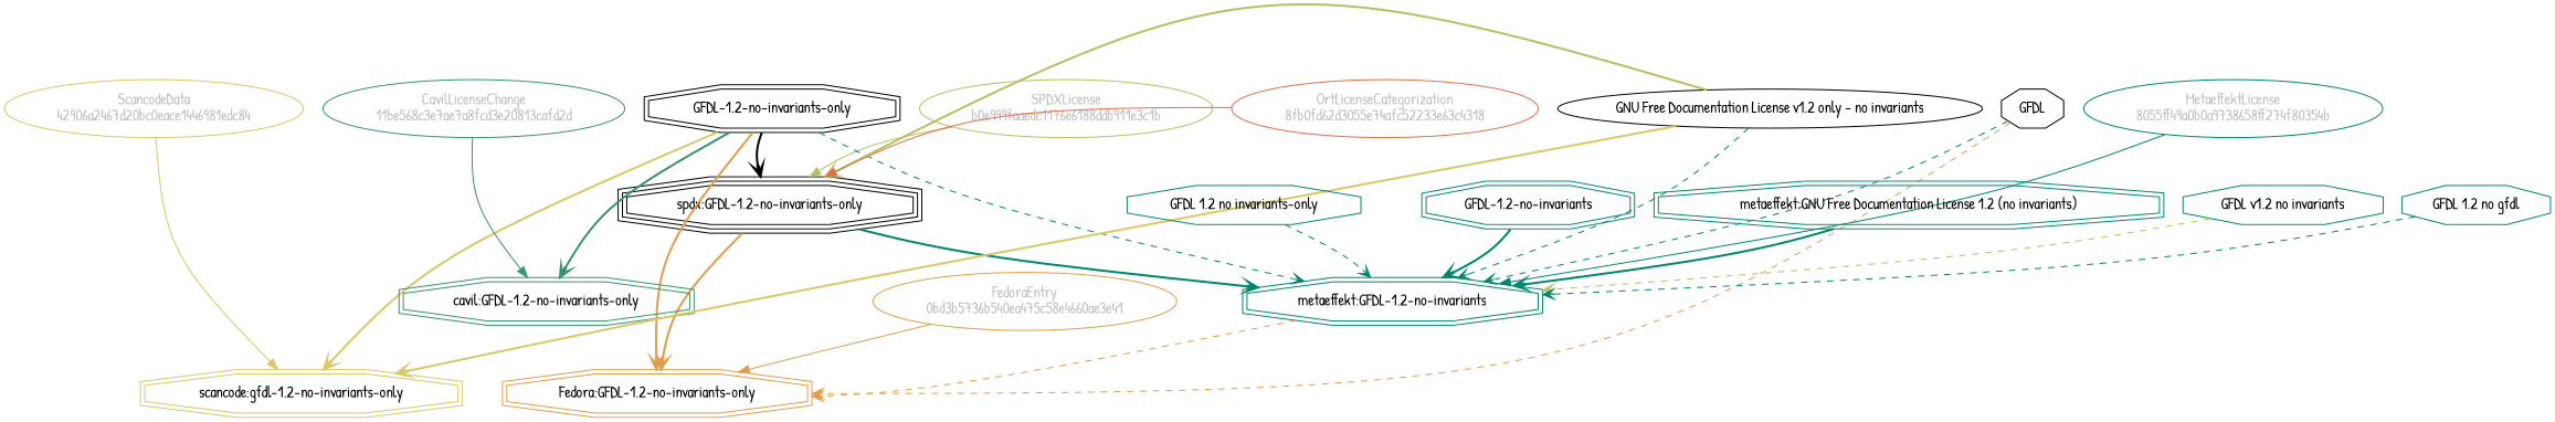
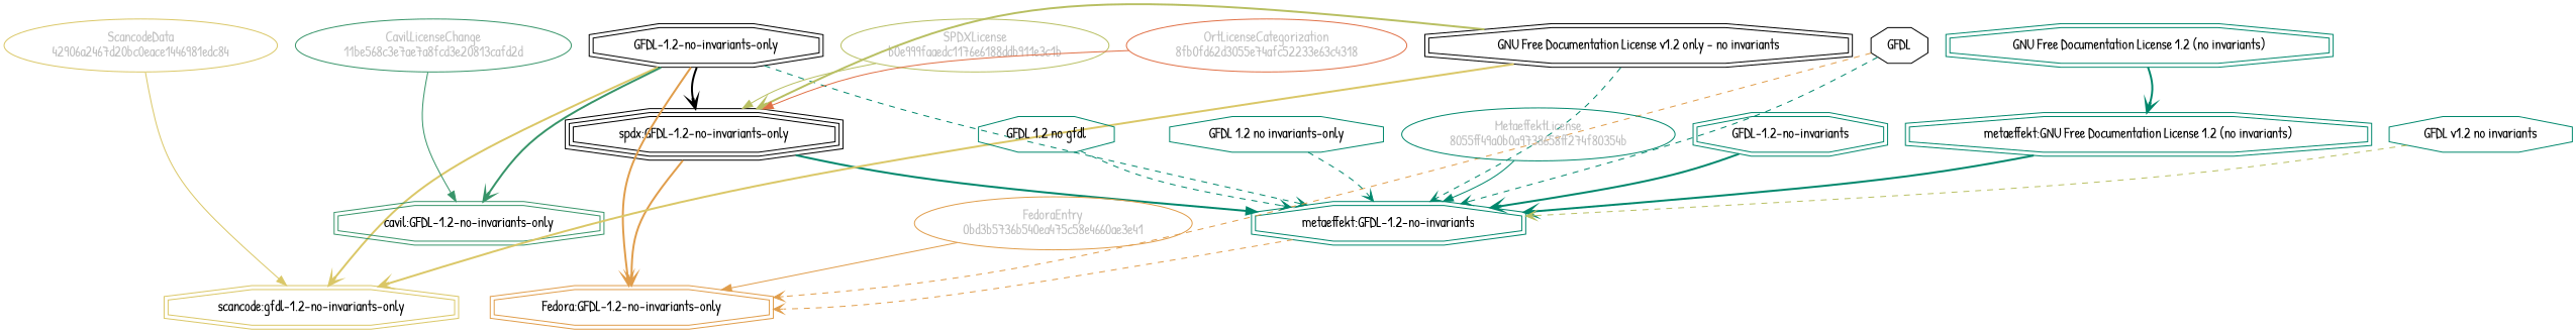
  strict digraph {
    fontname="Patrick Hand"
    splines=curved
    node [color="#00876c" fontname="Patrick Hand" shape=doubleoctagon]
    edge [color="#00876c" fontname="Patrick Hand" weight=0.5 arrowhead=vee style=bold]
    n1 [color="#b8bf62" fillcolor="beige;1" fontcolor=gray label="SPDXLicense\nb0e999faaedc1176e6188ddb911e3c1b" shape=ellipse]
    n2 [label="spdx:GFDL-1.2-no-invariants-only" shape=tripleoctagon color=""]
    n3 [color="#e09d4b" label="Fedora:GFDL-1.2-no-invariants-only"]
    n4 [label="metaeffekt:GFDL-1.2-no-invariants"]
    n5 [label="GFDL-1.2-no-invariants-only" color=""]
    n6 [color="#dac767" label="scancode:gfdl-1.2-no-invariants-only"]
    n7 [color="#379469" label="cavil:GFDL-1.2-no-invariants-only"]
-   n8 [label="GNU Free Documentation License v1.2 only - no invariants" shape=ellipse color=""]
+   n8 [label="GNU Free Documentation License v1.2 only - no invariants" color=""]
    n9 [label=GFDL shape=octagon color=""]
    n10 [color="#e09d4b" fillcolor="beige;1" fontcolor=gray label="FedoraEntry\n0bd3b5736b540ea475c58e4660ae3e41" shape=ellipse]
    n11 [color="#dac767" fillcolor="beige;1" fontcolor=gray label="ScancodeData\n42906a2467d20bc0eace1446981edc84" shape=ellipse]
    n12 [color="#e06f45" fillcolor="beige;1" fontcolor=gray label="OrtLicenseCategorization\n8fb0fd62d3055e74afc52233e63c4318" shape=ellipse]
    n13 [color="#379469" fillcolor="beige;1" fontcolor=gray label="CavilLicenseChange\n11be568c3e7ae7a8fcd3e20813cafd2d" shape=ellipse]
    n14 [fillcolor="beige;1" fontcolor=gray label="MetaeffektLicense\n8055ff49a0b0a9738658ff274f80354b" shape=ellipse]
    n15 [label="GFDL-1.2-no-invariants"]
    n16 [label="metaeffekt:GNU Free Documentation License 1.2 (no invariants)"]
+   n17 [label="GNU Free Documentation License 1.2 (no invariants)"]
    n18 [label="GFDL v1.2 no invariants" shape=octagon]
    n19 [label="GFDL 1.2 no gfdl" shape=octagon]
    n20 [label="GFDL 1.2 no invariants-only" shape=octagon]
    n1 -> n2 [color="#b8bf62" arrowhead="" style=""]
    n2 -> n3 [color="#e09d4b" weight=0.7]
-   n2 -> n4 [weight=0.7]
+   n2 -> n4 [arrowhead=normal weight=0.7]
    n4 -> n3 [color="#e09d4b" style=dashed]
    n5 -> n2 [weight=0.7 color=""]
    n5 -> n3 [color="#e09d4b" weight=0.7]
    n5 -> n4 [style=dashed]
    n5 -> n6 [color="#dac767" weight=0.7]
    n5 -> n7 [color="#379469" weight=0.7]
    n8 -> n2 [color="#b8bf62" weight=0.7]
    n8 -> n4 [style=dashed]
    n8 -> n6 [color="#dac767" weight=0.7]
    n9 -> n3 [color="#e09d4b" style=dashed]
    n9 -> n4 [style=dashed]
    n10 -> n3 [color="#e09d4b" arrowhead="" style=""]
    n11 -> n6 [color="#dac767" arrowhead="" style=""]
    n12 -> n2 [color="#e06f45" arrowhead="" style=""]
    n13 -> n7 [color="#379469" arrowhead="" style=""]
    n14 -> n4 [arrowhead="" style=""]
    n15 -> n4 [weight=0.7]
    n16 -> n4 [weight=0.7]
+   n17 -> n16 [weight=0.7]
    n18 -> n4 [color="#b8bf62" style=dashed]
    n19 -> n4 [style=dashed]
    n20 -> n4 [style=dashed]
  }
